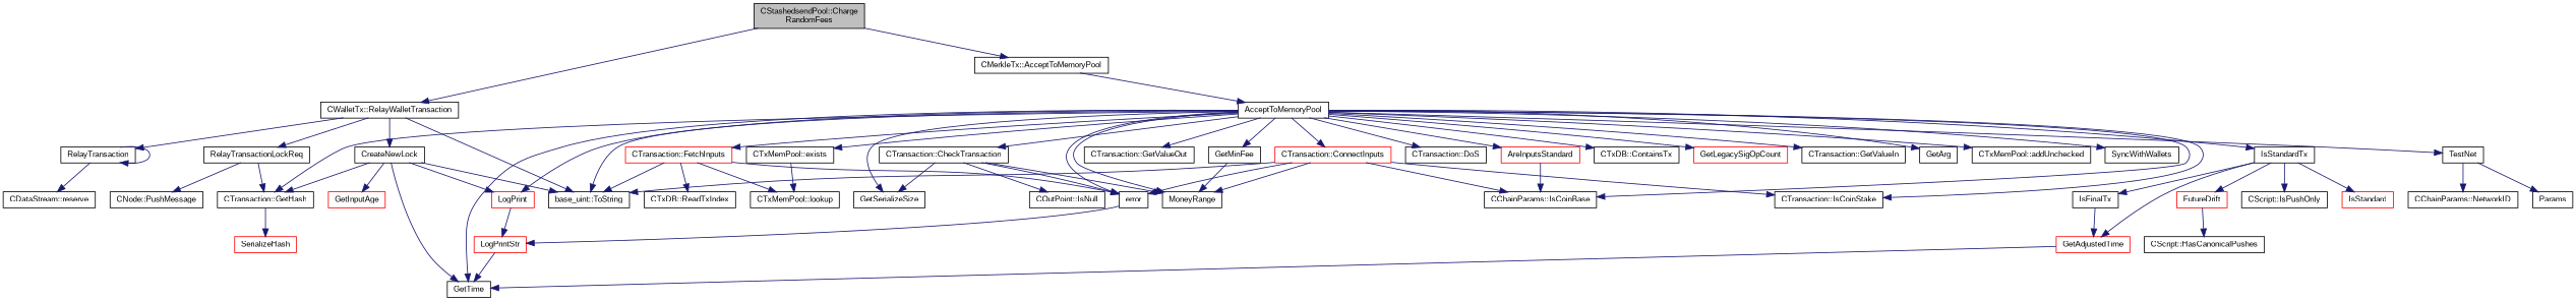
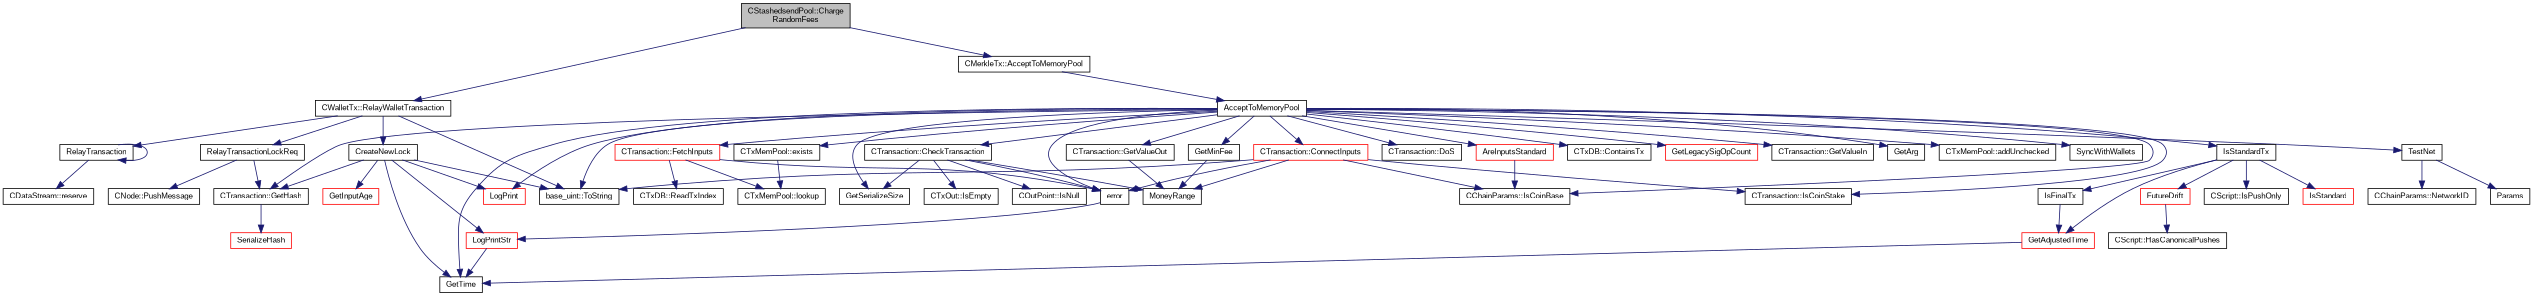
  digraph {
    fontname="Liberation Sans"
    rankdir=TB
    node [color=black fillcolor=white fontname="Liberation Sans" fontsize=10 shape=record style=filled]
    edge [color=midnightblue fontname="Liberation Sans" fontsize=10 labelfontname=Helvetica labelfontsize=10 style=solid]
    n1 [fillcolor=grey75 fontcolor=black height=0.2 label="CStashedsendPool::Charge\lRandomFees" width=0.4]
    n2 [height=0.2 label="CMerkleTx::AcceptToMemoryPool" width=0.4]
    n3 [height=0.2 label="CWalletTx::RelayWalletTransaction" width=0.4]
    n4 [height=0.2 label=AcceptToMemoryPool width=0.4]
    n5 [height=0.2 label="base_uint::ToString" width=0.4]
    n6 [height=0.2 label=CreateNewLock width=0.4]
    n7 [height=0.2 label=RelayTransactionLockReq width=0.4]
    n8 [height=0.2 label=RelayTransaction width=0.4]
    n9 [height=0.2 label="CTransaction::CheckTransaction" width=0.4]
    n10 [height=0.2 label=error width=0.4]
    n11 [height=0.2 label=GetTime width=0.4]
    n12 [height=0.2 label=GetSerializeSize width=0.4]
    n13 [height=0.2 label="CChainParams::IsCoinBase" width=0.4]
    n14 [height=0.2 label="CTransaction::DoS" width=0.4]
    n15 [height=0.2 label="CTransaction::IsCoinStake" width=0.4]
    n16 [height=0.2 label=TestNet width=0.4]
    n17 [height=0.2 label=IsStandardTx width=0.4]
    n18 [height=0.2 label="CTransaction::GetHash" width=0.4]
    n19 [height=0.2 label="CTxMemPool::exists" width=0.4]
    n20 [height=0.2 label="CTxDB::ContainsTx" width=0.4]
    n21 [color=red height=0.2 label="CTransaction::FetchInputs" width=0.4]
    n22 [color=red height=0.2 label=AreInputsStandard width=0.4]
    n23 [color=red height=0.2 label=GetLegacySigOpCount width=0.4]
    n24 [height=0.2 label="CTransaction::GetValueIn" width=0.4]
    n25 [height=0.2 label="CTransaction::GetValueOut" width=0.4]
    n26 [height=0.2 label=GetMinFee width=0.4]
    n27 [height=0.2 label=GetArg width=0.4]
    n28 [color=red height=0.2 label=LogPrint width=0.4]
    n29 [color=red height=0.2 label="CTransaction::ConnectInputs" width=0.4]
    n30 [height=0.2 label="CTxMemPool::addUnchecked" width=0.4]
    n31 [height=0.2 label=SyncWithWallets width=0.4]
+   n32 [height=0.2 label="CTxOut::IsEmpty" width=0.4]
    n33 [height=0.2 label=MoneyRange width=0.4]
    n34 [height=0.2 label="COutPoint::IsNull" width=0.4]
    n35 [color=red height=0.2 label=LogPrintStr width=0.4]
    n36 [height=0.2 label=Params width=0.4]
    n37 [height=0.2 label="CChainParams::NetworkID" width=0.4]
    n38 [height=0.2 label=IsFinalTx width=0.4]
    n39 [color=red height=0.2 label=GetAdjustedTime width=0.4]
    n40 [color=red height=0.2 label=FutureDrift width=0.4]
    n41 [height=0.2 label="CScript::IsPushOnly" width=0.4]
    n42 [color=red height=0.2 label=IsStandard width=0.4]
    n43 [color=red height=0.2 label=SerializeHash width=0.4]
    n44 [height=0.2 label="CTxMemPool::lookup" width=0.4]
    n45 [height=0.2 label="CTxDB::ReadTxIndex" width=0.4]
    n46 [height=0.2 label="CScript::HasCanonicalPushes" width=0.4]
    n47 [color=red height=0.2 label=GetInputAge width=0.4]
    n48 [height=0.2 label="CNode::PushMessage" width=0.4]
    n49 [height=0.2 label="CDataStream::reserve" width=0.4]
    n1 -> n2
    n1 -> n3
    n2 -> n4
    n3 -> n5
    n3 -> n6
    n3 -> n7
    n3 -> n8
    n4 -> n5
    n4 -> n9
    n4 -> n10
    n4 -> n11
    n4 -> n12
    n4 -> n13
    n4 -> n14
    n4 -> n15
    n4 -> n16
    n4 -> n17
    n4 -> n18
    n4 -> n19
    n4 -> n20
    n4 -> n21
    n4 -> n22
    n4 -> n23
    n4 -> n24
    n4 -> n25
    n4 -> n26
    n4 -> n27
    n4 -> n28
    n4 -> n29
    n4 -> n30
    n4 -> n31
    n6 -> n5
    n6 -> n11
    n6 -> n18
    n6 -> n28
    n6 -> n47
    n7 -> n18
    n7 -> n48
    n8 -> n8
    n8 -> n49
    n9 -> n10
    n9 -> n12
+   n9 -> n32
    n9 -> n33
    n9 -> n34
    n10 -> n35
    n16 -> n36
    n16 -> n37
    n17 -> n38
    n17 -> n39
    n17 -> n40
    n17 -> n41
    n17 -> n42
    n18 -> n43
    n19 -> n44
-   n21 -> n5
    n21 -> n10
    n21 -> n44
    n21 -> n45
    n22 -> n13
-   n4 -> n33
+   n25 -> n33
    n26 -> n33
-   n28 -> n35
+   n6 -> n35
    n29 -> n5
    n29 -> n10
    n29 -> n13
    n29 -> n15
    n29 -> n33
    n35 -> n11
    n38 -> n39
    n39 -> n11
    n40 -> n46
  }
